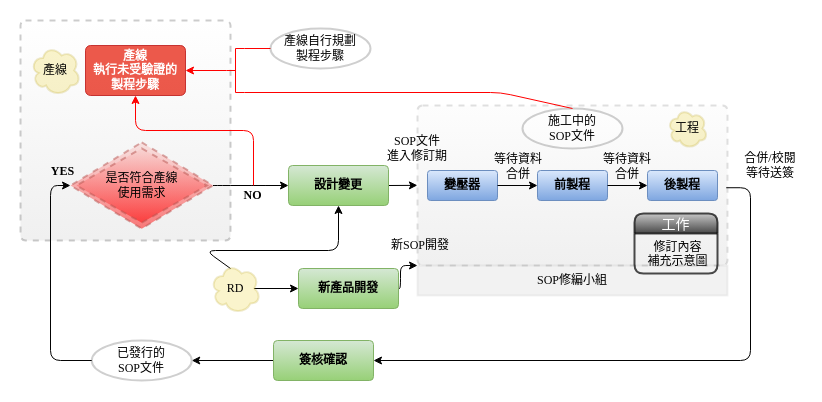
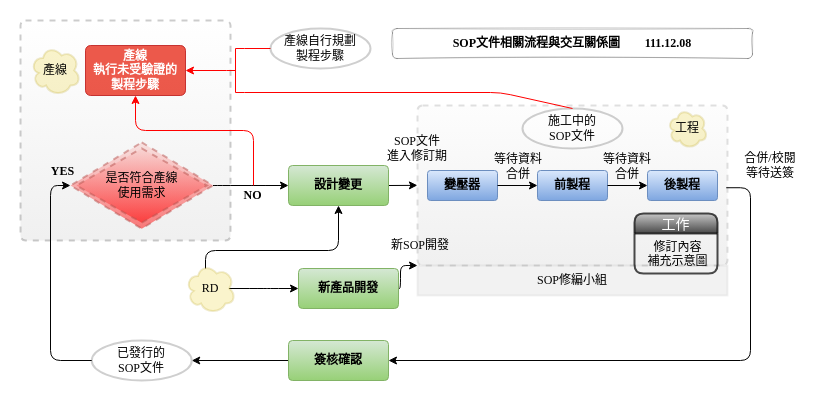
  <mxCell id="0" />
  <mxCell id="1" parent="0" />
  <mxCell id="2" value="" style="rounded=1;absoluteArcSize=1;html=1;arcSize=10;shadow=0;glass=0;sketch=0;fillStyle=auto;strokeColor=#030303;strokeWidth=2;fontFamily=AR Yenti B5;fontSource=https%3A%2F%2Ffonts.googleapis.com%2Fcss%3Ffamily%3D%25E6%2596%2587%25E9%25BC%258E%25E4%25B8%25AD%25E5%259C%2593;fontColor=#FFFFFF;fillColor=#FFFFFF;opacity=20;gradientColor=#B3B3B3;dashed=1;" vertex="1" parent="1"><mxGeometry x="20" y="20" width="210" height="220" as="geometry" /></mxCell>
  <mxCell id="3" value="" style="html=1;shape=mxgraph.er.anchor;whiteSpace=wrap;rounded=0;shadow=0;glass=0;sketch=0;fillStyle=auto;strokeColor=#FF0000;strokeWidth=1;fontFamily=AR Yenti B5;fontSource=https%3A%2F%2Ffonts.googleapis.com%2Fcss%3Ffamily%3D%25E6%2596%2587%25E9%25BC%258E%25E4%25B8%25AD%25E5%259C%2593;fontColor=#FFFFFF;fillColor=none;" vertex="1" parent="2"><mxGeometry width="105" height="220.0" as="geometry" /></mxCell>
  <mxCell id="4" value="&lt;b&gt;YES&lt;/b&gt;" style="text;html=1;align=center;verticalAlign=middle;whiteSpace=wrap;rounded=0;shadow=0;glass=0;dashed=1;sketch=1;strokeWidth=2;fontFamily=AR Yenti B5;fontSource=https%3A%2F%2Ffonts.googleapis.com%2Fcss%3Ffamily%3D%25E6%2596%2587%25E9%25BC%258E%25E4%25B8%25AD%25E5%259C%2593;opacity=20;rotation=0;fillColor=none;fillStyle=auto;strokeColor=none;" vertex="1" parent="2"><mxGeometry x="25" y="141" width="35" height="20" as="geometry" /></mxCell>
  <mxCell id="5" value="是否符合產線&lt;br&gt;使用需求" style="shape=rhombus;double=1;perimeter=rhombusPerimeter;whiteSpace=wrap;html=1;align=center;rounded=0;shadow=0;glass=0;dashed=1;sketch=0;strokeColor=#b85450;strokeWidth=2;fontFamily=AR Yenti B5;fontSource=https%3A%2F%2Ffonts.googleapis.com%2Fcss%3Ffamily%3D%25E6%2596%2587%25E9%25BC%258E%25E4%25B8%25AD%25E5%259C%2593;opacity=50;fillColor=#f8cecc;gradientColor=#FF0000;" vertex="1" parent="2"><mxGeometry x="50" y="121.88" width="142.5" height="86.25" as="geometry" /></mxCell>
  <mxCell id="6" value="&lt;b&gt;&lt;span style=&quot;font-family: &amp;quot;AR Yenti B5&amp;quot;;&quot;&gt;產線&lt;br&gt;執行未受驗證的&lt;/span&gt;&lt;br style=&quot;font-family: &amp;quot;AR Yenti B5&amp;quot;;&quot;&gt;&lt;span style=&quot;font-family: &amp;quot;AR Yenti B5&amp;quot;;&quot;&gt;製程步驟&lt;/span&gt;&lt;/b&gt;" style="rounded=1;arcSize=10;whiteSpace=wrap;html=1;align=center;fontFamily=Georgia;fillColor=#e51400;strokeColor=#B20000;fontColor=#ffffff;opacity=70;" vertex="1" parent="2"><mxGeometry x="65" y="25" width="100" height="50" as="geometry" /></mxCell>
  <mxCell id="7" value="產線" style="ellipse;shape=cloud;whiteSpace=wrap;html=1;align=center;rounded=1;shadow=0;glass=0;sketch=0;strokeWidth=2;fontFamily=AR Yenti B5;fontSource=https%3A%2F%2Ffonts.googleapis.com%2Fcss%3Ffamily%3D%25E6%2596%2587%25E9%25BC%258E%25E4%25B8%25AD%25E5%259C%2593;opacity=20;fillColor=#e3c800;fontColor=#000000;strokeColor=#B09500;" vertex="1" parent="2"><mxGeometry x="10" y="25" width="50" height="50" as="geometry" /></mxCell>
  <mxCell id="8" style="edgeStyle=none;orthogonalLoop=1;jettySize=auto;html=1;exitX=1;exitY=0.5;exitDx=0;exitDy=0;entryX=-0.002;entryY=0.499;entryDx=0;entryDy=0;strokeWidth=1;fontFamily=AR Yenti B5;fontSource=https%3A%2F%2Ffonts.googleapis.com%2Fcss%3Ffamily%3D%25E6%2596%2587%25E9%25BC%258E%25E4%25B8%25AD%25E5%259C%2593;fontColor=#FFFFFF;startArrow=none;startFill=0;endArrow=classic;endFill=1;entryPerimeter=0;" edge="1" parent="1" source="9" target="11"><mxGeometry relative="1" as="geometry" /></mxCell>
  <mxCell id="9" value="&lt;span style=&quot;font-family: &amp;quot;AR Yenti B5&amp;quot;;&quot;&gt;&lt;b&gt;設計變更&lt;/b&gt;&lt;/span&gt;" style="rounded=1;arcSize=10;whiteSpace=wrap;html=1;align=center;fontFamily=Georgia;fillColor=#d5e8d4;strokeColor=#82b366;gradientColor=#97d077;" vertex="1" parent="1"><mxGeometry x="288" y="165" width="100" height="40" as="geometry" /></mxCell>
  <mxCell id="10" value="" style="rounded=1;absoluteArcSize=1;html=1;arcSize=10;fontFamily=Georgia;fillColor=#f5f5f5;dashed=1;strokeWidth=2;perimeterSpacing=0;opacity=20;gradientColor=#b3b3b3;strokeColor=#666666;" vertex="1" parent="1"><mxGeometry x="417" y="105" width="310" height="160" as="geometry" /></mxCell>
  <mxCell id="11" value="" style="html=1;shape=mxgraph.er.anchor;whiteSpace=wrap;fontFamily=Georgia;" vertex="1" parent="10"><mxGeometry width="57.105" height="160" as="geometry" /></mxCell>
  <mxCell id="12" value="&lt;b&gt;變壓器&lt;/b&gt;" style="rounded=1;arcSize=10;whiteSpace=wrap;html=1;align=center;fontFamily=Georgia;fillColor=#dae8fc;strokeColor=#6c8ebf;gradientColor=#7ea6e0;" vertex="1" parent="10"><mxGeometry x="10" y="65" width="70" height="30" as="geometry" /></mxCell>
  <mxCell id="13" value="&lt;b&gt;前製程&lt;/b&gt;" style="rounded=1;arcSize=10;whiteSpace=wrap;html=1;align=center;fontFamily=Georgia;fillColor=#dae8fc;strokeColor=#6c8ebf;gradientColor=#7ea6e0;" vertex="1" parent="10"><mxGeometry x="120" y="65" width="70" height="30" as="geometry" /></mxCell>
  <mxCell id="14" value="" style="edgeStyle=orthogonalEdgeStyle;rounded=0;orthogonalLoop=1;jettySize=auto;html=1;fontFamily=AR Yenti B5;fontSource=https%3A%2F%2Ffonts.googleapis.com%2Fcss%3Ffamily%3D%25E6%2596%2587%25E9%25BC%258E%25E4%25B8%25AD%25E5%259C%2593;" edge="1" parent="10" source="12" target="13"><mxGeometry relative="1" as="geometry" /></mxCell>
  <mxCell id="15" value="&lt;b&gt;後製程&lt;/b&gt;" style="rounded=1;arcSize=10;whiteSpace=wrap;html=1;align=center;fontFamily=Georgia;fillColor=#dae8fc;strokeColor=#6c8ebf;gradientColor=#7ea6e0;" vertex="1" parent="10"><mxGeometry x="230" y="65" width="70" height="30" as="geometry" /></mxCell>
  <mxCell id="16" value="" style="edgeStyle=orthogonalEdgeStyle;rounded=0;orthogonalLoop=1;jettySize=auto;html=1;fontFamily=AR Yenti B5;fontSource=https%3A%2F%2Ffonts.googleapis.com%2Fcss%3Ffamily%3D%25E6%2596%2587%25E9%25BC%258E%25E4%25B8%25AD%25E5%259C%2593;" edge="1" parent="10" source="13" target="15"><mxGeometry relative="1" as="geometry" /></mxCell>
  <mxCell id="17" value="等待資料&lt;br&gt;合併" style="text;html=1;strokeColor=none;fillColor=none;align=center;verticalAlign=middle;whiteSpace=wrap;rounded=0;shadow=0;glass=0;dashed=1;sketch=1;strokeWidth=2;fontFamily=AR Yenti B5;fontSource=https%3A%2F%2Ffonts.googleapis.com%2Fcss%3Ffamily%3D%25E6%2596%2587%25E9%25BC%258E%25E4%25B8%25AD%25E5%259C%2593;opacity=20;rotation=0;" vertex="1" parent="10"><mxGeometry x="76" y="46" width="50" height="30" as="geometry" /></mxCell>
  <mxCell id="18" value="施工中的&lt;br&gt;SOP文件" style="ellipse;whiteSpace=wrap;html=1;align=center;rounded=1;shadow=0;glass=0;sketch=0;strokeColor=#0F0F0F;strokeWidth=2;fontFamily=AR Yenti B5;fontSource=https%3A%2F%2Ffonts.googleapis.com%2Fcss%3Ffamily%3D%25E6%2596%2587%25E9%25BC%258E%25E4%25B8%25AD%25E5%259C%2593;opacity=20;" vertex="1" parent="10"><mxGeometry x="105" y="3" width="100" height="40" as="geometry" /></mxCell>
  <mxCell id="19" value="工程" style="ellipse;shape=cloud;whiteSpace=wrap;html=1;align=center;rounded=1;shadow=0;glass=0;sketch=0;strokeColor=#B09500;strokeWidth=2;fontFamily=AR Yenti B5;fontSource=https%3A%2F%2Ffonts.googleapis.com%2Fcss%3Ffamily%3D%25E6%2596%2587%25E9%25BC%258E%25E4%25B8%25AD%25E5%259C%2593;fillColor=#e3c800;opacity=20;fontColor=#000000;" vertex="1" parent="10"><mxGeometry x="250" y="3" width="40" height="40" as="geometry" /></mxCell>
  <mxCell id="20" value="等待資料&lt;br&gt;合併" style="text;html=1;strokeColor=none;fillColor=none;align=center;verticalAlign=middle;whiteSpace=wrap;rounded=0;shadow=0;glass=0;dashed=1;sketch=1;strokeWidth=2;fontFamily=AR Yenti B5;fontSource=https%3A%2F%2Ffonts.googleapis.com%2Fcss%3Ffamily%3D%25E6%2596%2587%25E9%25BC%258E%25E4%25B8%25AD%25E5%259C%2593;opacity=20;rotation=0;" vertex="1" parent="10"><mxGeometry x="185" y="46" width="50" height="30" as="geometry" /></mxCell>
  <mxCell id="21" value="工作" style="swimlane;childLayout=stackLayout;horizontal=1;startSize=20;horizontalStack=0;rounded=1;fontSize=14;fontStyle=0;strokeWidth=2;resizeParent=0;resizeLast=1;shadow=0;dashed=0;align=center;glass=0;sketch=0;fillStyle=auto;strokeColor=default;fontFamily=AR Yenti B5;fontSource=https%3A%2F%2Ffonts.googleapis.com%2Fcss%3Ffamily%3D%25E6%2596%2587%25E9%25BC%258E%25E4%25B8%25AD%25E5%259C%2593;fontColor=#FFFFFF;fillColor=#B3B3B3;gradientColor=default;opacity=70;" vertex="1" parent="10"><mxGeometry x="217" y="108" width="83" height="60" as="geometry"><mxRectangle x="477" y="50" width="80" height="30" as="alternateBounds" /></mxGeometry></mxCell>
  <mxCell id="22" value="修訂內容&#10;補充示意圖" style="align=center;strokeColor=none;fillColor=none;spacingLeft=4;fontSize=12;verticalAlign=top;resizable=0;rotatable=0;part=1;rounded=1;shadow=0;glass=0;sketch=0;fillStyle=auto;strokeWidth=2;fontFamily=AR Yenti B5;fontSource=https%3A%2F%2Ffonts.googleapis.com%2Fcss%3Ffamily%3D%25E6%2596%2587%25E9%25BC%258E%25E4%25B8%25AD%25E5%259C%2593;fontColor=#000000;opacity=70;" vertex="1" parent="21"><mxGeometry y="20" width="83" height="40" as="geometry" /></mxCell>
  <mxCell id="23" style="edgeStyle=orthogonalEdgeStyle;orthogonalLoop=1;jettySize=auto;html=1;exitX=1;exitY=0.5;exitDx=0;exitDy=0;entryX=0;entryY=0;entryDx=0;entryDy=0;strokeColor=#030303;strokeWidth=1;fontFamily=AR Yenti B5;fontSource=https%3A%2F%2Ffonts.googleapis.com%2Fcss%3Ffamily%3D%25E6%2596%2587%25E9%25BC%258E%25E4%25B8%25AD%25E5%259C%2593;fontColor=#FFFFFF;startArrow=none;startFill=0;endArrow=classic;endFill=1;" edge="1" parent="1" source="24" target="29"><mxGeometry relative="1" as="geometry"><mxPoint x="407" y="265" as="targetPoint" /><Array as="points"><mxPoint x="400" y="288" /><mxPoint x="400" y="265" /></Array></mxGeometry></mxCell>
  <mxCell id="24" value="&lt;span style=&quot;font-family: &amp;quot;AR Yenti B5&amp;quot;;&quot;&gt;&lt;b&gt;新產品開發&lt;/b&gt;&lt;/span&gt;" style="rounded=1;arcSize=10;whiteSpace=wrap;html=1;align=center;fontFamily=Georgia;fillColor=#d5e8d4;strokeColor=#82b366;gradientColor=#97d077;" vertex="1" parent="1"><mxGeometry x="298" y="268" width="100" height="40" as="geometry" /></mxCell>
+ <mxCell id="25" value="&lt;font data-font-src=&quot;https://fonts.googleapis.com/css?family=%E6%96%87%E9%BC%8E%E4%B8%AD%E5%9C%93&quot; face=&quot;AR Yenti B5&quot;&gt;&lt;b style=&quot;&quot;&gt;SOP文件相關流程與交互關係圖&lt;span style=&quot;white-space: pre;&quot;&gt;&#09;&lt;/span&gt;111.12.08&lt;/b&gt;&lt;br&gt;&lt;/font&gt;" style="text;html=1;align=center;verticalAlign=middle;whiteSpace=wrap;rounded=1;fontFamily=Georgia;glass=0;shadow=0;sketch=1;opacity=20;fillColor=none;strokeColor=default;" vertex="1" parent="1"><mxGeometry x="392" y="28" width="360" height="30" as="geometry" /></mxCell>
  <mxCell id="26" style="edgeStyle=orthogonalEdgeStyle;curved=1;orthogonalLoop=1;jettySize=auto;html=1;exitX=1;exitY=0.5;exitDx=0;exitDy=0;entryX=0;entryY=0.5;entryDx=0;entryDy=0;strokeWidth=1;fontFamily=AR Yenti B5;fontSource=https%3A%2F%2Ffonts.googleapis.com%2Fcss%3Ffamily%3D%25E6%2596%2587%25E9%25BC%258E%25E4%25B8%25AD%25E5%259C%2593;fontColor=#FFFFFF;startArrow=none;startFill=0;endArrow=classic;endFill=1;" edge="1" parent="1" source="5" target="9"><mxGeometry relative="1" as="geometry" /></mxCell>
  <mxCell id="27" style="edgeStyle=orthogonalEdgeStyle;orthogonalLoop=1;jettySize=auto;html=1;exitX=0;exitY=0.5;exitDx=0;exitDy=0;entryX=0;entryY=0.5;entryDx=0;entryDy=0;strokeColor=#030303;strokeWidth=1;fontFamily=AR Yenti B5;fontSource=https%3A%2F%2Ffonts.googleapis.com%2Fcss%3Ffamily%3D%25E6%2596%2587%25E9%25BC%258E%25E4%25B8%25AD%25E5%259C%2593;fontColor=#FFFFFF;startArrow=none;startFill=0;endArrow=classic;endFill=1;" edge="1" parent="1" source="28" target="5"><mxGeometry relative="1" as="geometry" /></mxCell>
  <mxCell id="28" value="已發行的&lt;br&gt;SOP文件" style="ellipse;whiteSpace=wrap;html=1;align=center;rounded=1;shadow=0;glass=0;sketch=0;strokeColor=#0F0F0F;strokeWidth=2;fontFamily=AR Yenti B5;fontSource=https%3A%2F%2Ffonts.googleapis.com%2Fcss%3Ffamily%3D%25E6%2596%2587%25E9%25BC%258E%25E4%25B8%25AD%25E5%259C%2593;opacity=20;" vertex="1" parent="1"><mxGeometry x="91.25" y="340" width="100" height="40" as="geometry" /></mxCell>
  <mxCell id="29" value="SOP修編小組" style="text;html=1;strokeColor=default;fillColor=#030303;align=center;verticalAlign=middle;whiteSpace=wrap;rounded=0;shadow=0;glass=0;sketch=0;strokeWidth=2;fontFamily=AR Yenti B5;fontSource=https%3A%2F%2Ffonts.googleapis.com%2Fcss%3Ffamily%3D%25E6%2596%2587%25E9%25BC%258E%25E4%25B8%25AD%25E5%259C%2593;opacity=5;rotation=0;" vertex="1" parent="1"><mxGeometry x="417" y="265" width="310" height="30" as="geometry" /></mxCell>
  <mxCell id="30" style="edgeStyle=none;orthogonalLoop=1;jettySize=auto;html=1;exitX=0.4;exitY=0.1;exitDx=0;exitDy=0;exitPerimeter=0;entryX=0.5;entryY=1;entryDx=0;entryDy=0;strokeWidth=1;fontFamily=AR Yenti B5;fontSource=https%3A%2F%2Ffonts.googleapis.com%2Fcss%3Ffamily%3D%25E6%2596%2587%25E9%25BC%258E%25E4%25B8%25AD%25E5%259C%2593;fontColor=#FFFFFF;startArrow=none;startFill=0;endArrow=classic;endFill=1;" edge="1" parent="1" source="32" target="9"><mxGeometry relative="1" as="geometry"><Array as="points"><mxPoint x="205" y="250" /><mxPoint x="338" y="250" /></Array></mxGeometry></mxCell>
  <mxCell id="31" style="edgeStyle=entityRelationEdgeStyle;orthogonalLoop=1;jettySize=auto;html=1;exitX=0.875;exitY=0.5;exitDx=0;exitDy=0;exitPerimeter=0;entryX=0;entryY=0.5;entryDx=0;entryDy=0;strokeWidth=1;fontFamily=AR Yenti B5;fontSource=https%3A%2F%2Ffonts.googleapis.com%2Fcss%3Ffamily%3D%25E6%2596%2587%25E9%25BC%258E%25E4%25B8%25AD%25E5%259C%2593;fontColor=#FFFFFF;startArrow=none;startFill=0;endArrow=classic;endFill=1;" edge="1" parent="1" source="32" target="24"><mxGeometry relative="1" as="geometry" /></mxCell>
- <mxCell id="32" value="RD" style="ellipse;shape=cloud;whiteSpace=wrap;html=1;align=center;rounded=1;shadow=0;glass=0;sketch=0;strokeColor=#B09500;strokeWidth=2;fontFamily=AR Yenti B5;fontSource=https%3A%2F%2Ffonts.googleapis.com%2Fcss%3Ffamily%3D%25E6%2596%2587%25E9%25BC%258E%25E4%25B8%25AD%25E5%259C%2593;fillColor=#e3c800;opacity=20;fontColor=#000000;" vertex="1" parent="1"><mxGeometry x="210" y="263" width="50" height="50" as="geometry" /></mxCell>
+ <mxCell id="32" value="RD" style="ellipse;shape=cloud;whiteSpace=wrap;html=1;align=center;rounded=1;shadow=0;glass=0;sketch=0;strokeColor=#B09500;strokeWidth=2;fontFamily=AR Yenti B5;fontSource=https%3A%2F%2Ffonts.googleapis.com%2Fcss%3Ffamily%3D%25E6%2596%2587%25E9%25BC%258E%25E4%25B8%25AD%25E5%259C%2593;fillColor=#e3c800;opacity=20;fontColor=#000000;" vertex="1" parent="1"><mxGeometry x="185" y="263" width="50" height="50" as="geometry" /></mxCell>
  <mxCell id="33" style="edgeStyle=orthogonalEdgeStyle;rounded=1;orthogonalLoop=1;jettySize=auto;html=1;exitX=0.5;exitY=1;exitDx=0;exitDy=0;strokeWidth=1;fontFamily=AR Yenti B5;fontSource=https%3A%2F%2Ffonts.googleapis.com%2Fcss%3Ffamily%3D%25E6%2596%2587%25E9%25BC%258E%25E4%25B8%25AD%25E5%259C%2593;" edge="1" parent="1" source="9" target="9"><mxGeometry relative="1" as="geometry" /></mxCell>
  <mxCell id="34" value="&lt;b&gt;NO&lt;/b&gt;" style="text;html=1;strokeColor=none;fillColor=none;align=center;verticalAlign=middle;whiteSpace=wrap;rounded=0;shadow=0;glass=0;dashed=1;sketch=1;strokeWidth=2;fontFamily=AR Yenti B5;fontSource=https%3A%2F%2Ffonts.googleapis.com%2Fcss%3Ffamily%3D%25E6%2596%2587%25E9%25BC%258E%25E4%25B8%25AD%25E5%259C%2593;opacity=20;rotation=0;" vertex="1" parent="1"><mxGeometry x="235" y="185" width="35" height="20" as="geometry" /></mxCell>
  <mxCell id="35" value="" style="edgeStyle=none;orthogonalLoop=1;jettySize=auto;html=1;strokeWidth=1;fontFamily=AR Yenti B5;fontSource=https%3A%2F%2Ffonts.googleapis.com%2Fcss%3Ffamily%3D%25E6%2596%2587%25E9%25BC%258E%25E4%25B8%25AD%25E5%259C%2593;fontColor=#FFFFFF;startArrow=none;startFill=0;endArrow=none;endFill=0;entryX=1;entryY=0;entryDx=0;entryDy=0;entryPerimeter=0;strokeColor=#FF0000;" edge="1" parent="1" source="36" target="39"><mxGeometry relative="1" as="geometry" /></mxCell>
  <mxCell id="36" value="產線自行規劃&lt;br&gt;製程步驟" style="ellipse;whiteSpace=wrap;html=1;align=center;rounded=1;shadow=0;glass=0;sketch=0;strokeColor=#0F0F0F;strokeWidth=2;fontFamily=AR Yenti B5;fontSource=https%3A%2F%2Ffonts.googleapis.com%2Fcss%3Ffamily%3D%25E6%2596%2587%25E9%25BC%258E%25E4%25B8%25AD%25E5%259C%2593;opacity=20;" vertex="1" parent="1"><mxGeometry x="270" y="28" width="100" height="40" as="geometry" /></mxCell>
  <mxCell id="37" value="" style="edgeStyle=none;orthogonalLoop=1;jettySize=auto;html=1;strokeWidth=1;fontFamily=AR Yenti B5;fontSource=https%3A%2F%2Ffonts.googleapis.com%2Fcss%3Ffamily%3D%25E6%2596%2587%25E9%25BC%258E%25E4%25B8%25AD%25E5%259C%2593;fontColor=#FFFFFF;startArrow=none;startFill=0;endArrow=classic;endFill=1;entryX=0.5;entryY=1;entryDx=0;entryDy=0;strokeColor=#FF0000;" edge="1" parent="1" target="6"><mxGeometry width="80" relative="1" as="geometry"><mxPoint x="253" y="185" as="sourcePoint" /><mxPoint x="253" y="140" as="targetPoint" /><Array as="points"><mxPoint x="253" y="130" /><mxPoint x="135" y="130" /></Array></mxGeometry></mxCell>
  <mxCell id="38" style="edgeStyle=none;orthogonalLoop=1;jettySize=auto;html=1;entryX=1;entryY=0.5;entryDx=0;entryDy=0;strokeWidth=1;fontFamily=AR Yenti B5;fontSource=https%3A%2F%2Ffonts.googleapis.com%2Fcss%3Ffamily%3D%25E6%2596%2587%25E9%25BC%258E%25E4%25B8%25AD%25E5%259C%2593;fontColor=#FFFFFF;startArrow=none;startFill=0;endArrow=classic;endFill=1;strokeColor=#FF0000;" edge="1" parent="1" source="39" target="6"><mxGeometry relative="1" as="geometry" /></mxCell>
  <mxCell id="39" value="" style="strokeWidth=1;html=1;shape=mxgraph.flowchart.annotation_2;align=left;labelPosition=right;pointerEvents=1;rounded=0;shadow=0;glass=0;sketch=0;fillStyle=auto;strokeColor=#FF0000;fontFamily=AR Yenti B5;fontSource=https%3A%2F%2Ffonts.googleapis.com%2Fcss%3Ffamily%3D%25E6%2596%2587%25E9%25BC%258E%25E4%25B8%25AD%25E5%259C%2593;fontColor=#FFFFFF;fillColor=none;" vertex="1" parent="1"><mxGeometry x="226" y="48" width="18" height="44" as="geometry" /></mxCell>
  <mxCell id="40" style="orthogonalLoop=1;jettySize=auto;html=1;exitX=0.5;exitY=0;exitDx=0;exitDy=0;entryX=1;entryY=1;entryDx=0;entryDy=0;entryPerimeter=0;strokeWidth=1;fontFamily=AR Yenti B5;fontSource=https%3A%2F%2Ffonts.googleapis.com%2Fcss%3Ffamily%3D%25E6%2596%2587%25E9%25BC%258E%25E4%25B8%25AD%25E5%259C%2593;fontColor=#FFFFFF;startArrow=none;startFill=0;endArrow=none;endFill=0;strokeColor=#FF0000;" edge="1" parent="1" source="18" target="39"><mxGeometry relative="1" as="geometry"><Array as="points"><mxPoint x="500" y="92" /></Array></mxGeometry></mxCell>
  <mxCell id="41" value="SOP文件&lt;br&gt;進入修訂期" style="text;html=1;strokeColor=none;fillColor=none;align=center;verticalAlign=middle;whiteSpace=wrap;rounded=0;shadow=0;glass=0;dashed=1;sketch=1;strokeWidth=2;fontFamily=AR Yenti B5;fontSource=https%3A%2F%2Ffonts.googleapis.com%2Fcss%3Ffamily%3D%25E6%2596%2587%25E9%25BC%258E%25E4%25B8%25AD%25E5%259C%2593;opacity=20;rotation=0;" vertex="1" parent="1"><mxGeometry x="377" y="133" width="80" height="30" as="geometry" /></mxCell>
  <mxCell id="42" style="edgeStyle=orthogonalEdgeStyle;orthogonalLoop=1;jettySize=auto;html=1;entryX=1;entryY=0.5;entryDx=0;entryDy=0;strokeColor=#030303;strokeWidth=1;fontFamily=AR Yenti B5;fontSource=https%3A%2F%2Ffonts.googleapis.com%2Fcss%3Ffamily%3D%25E6%2596%2587%25E9%25BC%258E%25E4%25B8%25AD%25E5%259C%2593;fontColor=#FFFFFF;startArrow=none;startFill=0;endArrow=classic;endFill=1;" edge="1" parent="1" source="43" target="28"><mxGeometry relative="1" as="geometry" /></mxCell>
- <mxCell id="43" value="&lt;font face=&quot;AR Yenti B5&quot;&gt;&lt;b&gt;簽核確認&lt;/b&gt;&lt;/font&gt;" style="rounded=1;arcSize=10;whiteSpace=wrap;html=1;align=center;fontFamily=Georgia;fillColor=#d5e8d4;strokeColor=#82b366;gradientColor=#97d077;" vertex="1" parent="1"><mxGeometry x="273" y="340" width="100" height="40" as="geometry" /></mxCell>
+ <mxCell id="43" value="&lt;font face=&quot;AR Yenti B5&quot;&gt;&lt;b&gt;簽核確認&lt;/b&gt;&lt;/font&gt;" style="rounded=1;arcSize=10;whiteSpace=wrap;html=1;align=center;fontFamily=Georgia;fillColor=#d5e8d4;strokeColor=#82b366;gradientColor=#97d077;" vertex="1" parent="1"><mxGeometry x="288" y="340" width="100" height="40" as="geometry" /></mxCell>
  <mxCell id="44" style="edgeStyle=orthogonalEdgeStyle;orthogonalLoop=1;jettySize=auto;html=1;exitX=0.996;exitY=0.514;exitDx=0;exitDy=0;entryX=1;entryY=0.5;entryDx=0;entryDy=0;strokeColor=#030303;strokeWidth=1;fontFamily=AR Yenti B5;fontSource=https%3A%2F%2Ffonts.googleapis.com%2Fcss%3Ffamily%3D%25E6%2596%2587%25E9%25BC%258E%25E4%25B8%25AD%25E5%259C%2593;fontColor=#FFFFFF;startArrow=none;startFill=0;endArrow=classic;endFill=1;exitPerimeter=0;" edge="1" parent="1" source="10" target="43"><mxGeometry relative="1" as="geometry"><Array as="points"><mxPoint x="750" y="187" /><mxPoint x="750" y="360" /></Array></mxGeometry></mxCell>
  <mxCell id="45" value="新SOP開發" style="text;html=1;strokeColor=none;fillColor=none;align=center;verticalAlign=middle;whiteSpace=wrap;rounded=0;shadow=0;glass=0;dashed=1;sketch=1;strokeWidth=2;fontFamily=AR Yenti B5;fontSource=https%3A%2F%2Ffonts.googleapis.com%2Fcss%3Ffamily%3D%25E6%2596%2587%25E9%25BC%258E%25E4%25B8%25AD%25E5%259C%2593;opacity=20;rotation=0;" vertex="1" parent="1"><mxGeometry x="380" y="230" width="80" height="30" as="geometry" /></mxCell>
  <mxCell id="46" value="合併/校閱&lt;br&gt;等待送簽" style="text;html=1;strokeColor=none;fillColor=none;align=center;verticalAlign=middle;whiteSpace=wrap;rounded=0;shadow=0;glass=0;dashed=1;sketch=1;strokeWidth=2;fontFamily=AR Yenti B5;fontSource=https%3A%2F%2Ffonts.googleapis.com%2Fcss%3Ffamily%3D%25E6%2596%2587%25E9%25BC%258E%25E4%25B8%25AD%25E5%259C%2593;opacity=20;rotation=0;" vertex="1" parent="1"><mxGeometry x="740" y="150" width="60" height="30" as="geometry" /></mxCell>
